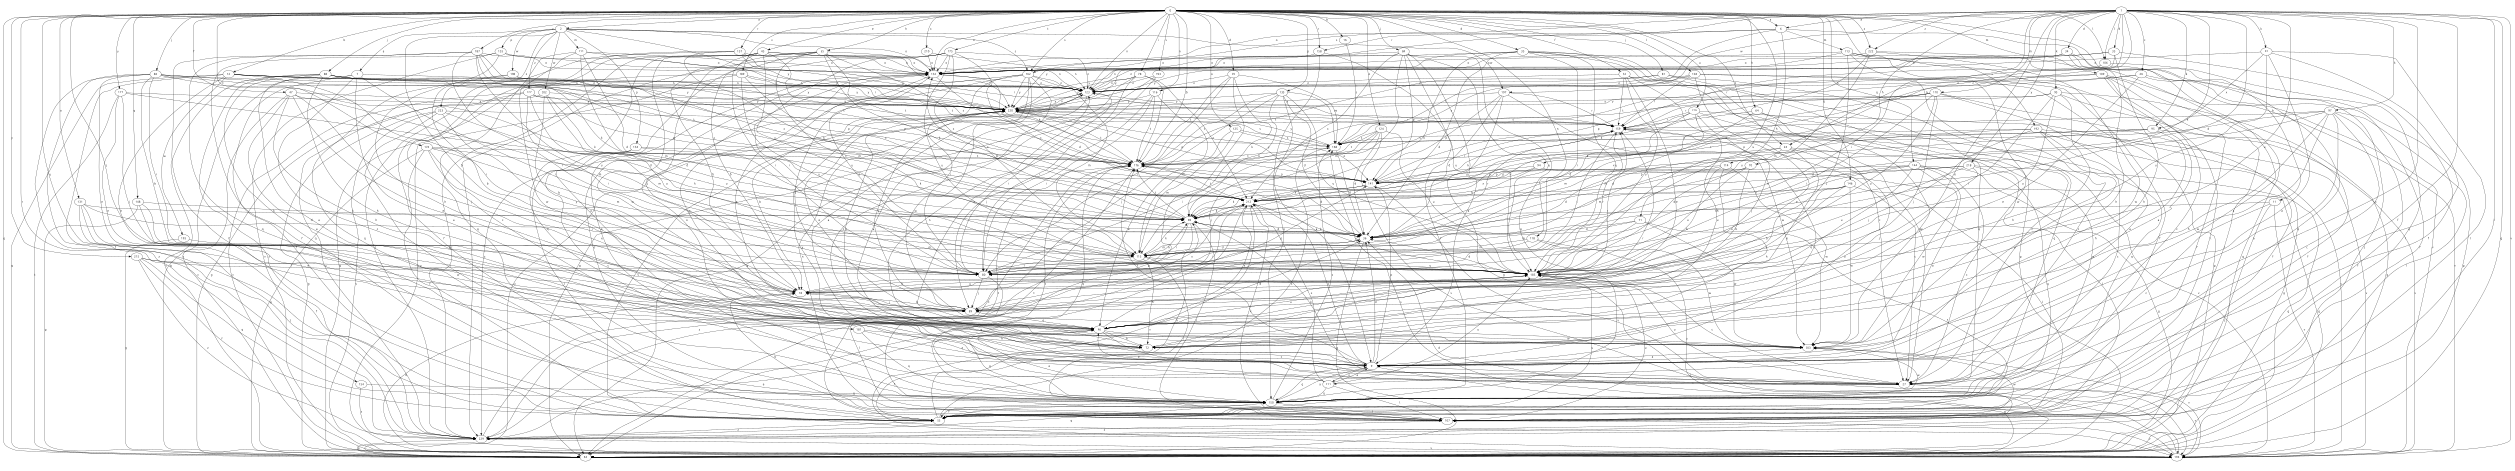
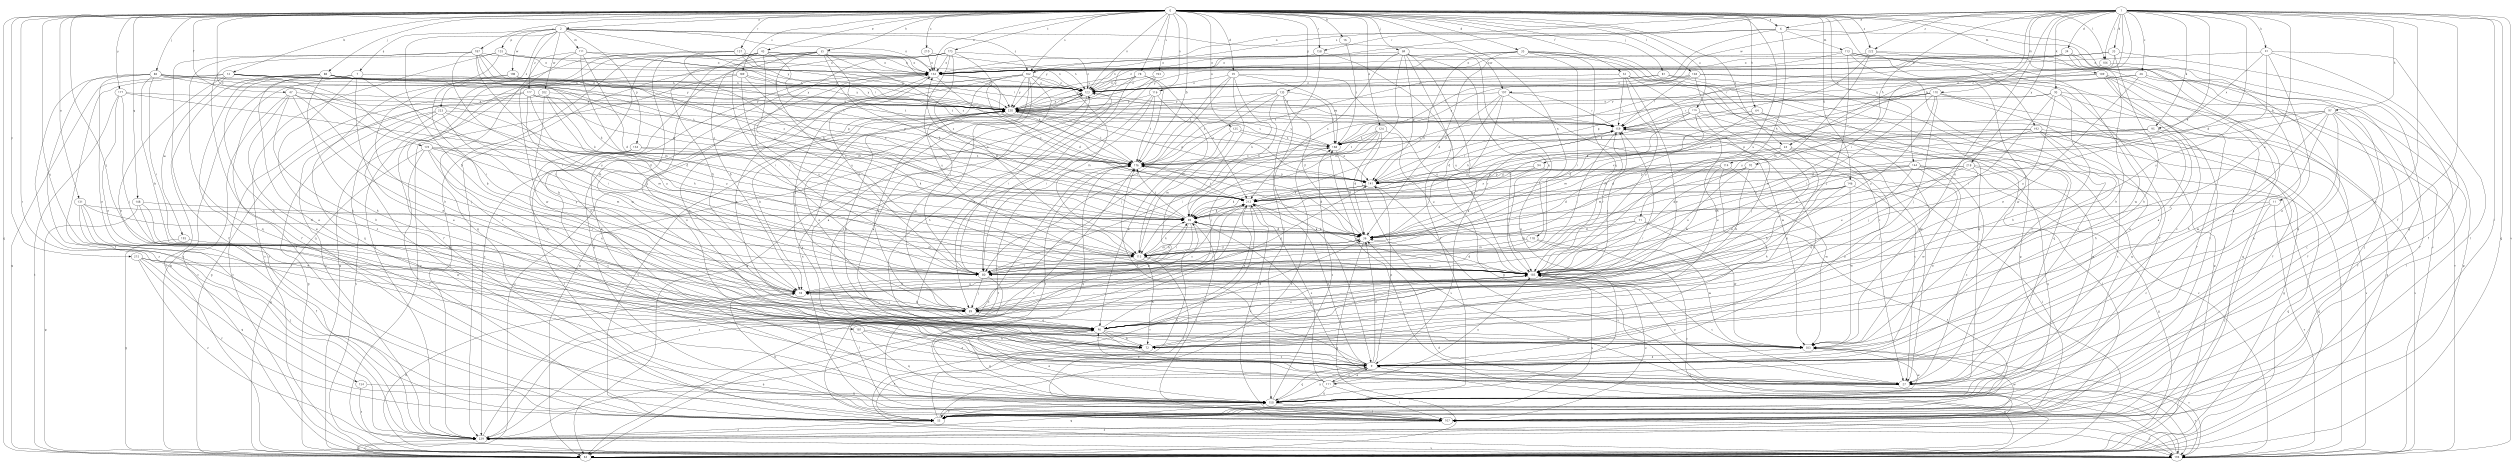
  strict digraph {
    fontname=Ubuntu
    node [fontname=Ubuntu]
    edge [fontname=Ubuntu]
    0
    2
    6
    11
    12
    16
    24
    29
    33
    45
    47
    52
    63
    64
    65
    78
    81
    84
    86
    88
    89
    104
    106
    109
    116
    118
    123
    124
    125
    131
    132
    133
    144
    146
    148
    154
    157
    158
    162
    174
    175
    176
    177
    179
    181
    185
    187
    189
    192
    193
    210
    215
    222
    197
    7
    18
    111
    134
    135
    198
    202
    220
    223
    227
    194
    71
    113
    98
    27
    229
    195
    80
    141
    212
    72
    168
    46
    107
    9
    114
    115
    36
    150
    203
    159
    55
    1
    26
    34
    35
    70
    91
    93
    94
    95
    97
    110
    211
    218
    0 -> 2 [label=a]
    0 -> 6 [label=a]
    0 -> 11 [label=b]
    0 -> 12 [label=b]
    0 -> 16 [label=b]
    0 -> 24 [label=c]
    0 -> 29 [label=d]
    0 -> 33 [label=d]
    0 -> 45 [label=e]
    0 -> 47 [label=f]
    0 -> 52 [label=f]
    0 -> 63 [label=g]
    0 -> 64 [label=h]
    0 -> 65 [label=h]
    0 -> 78 [label=i]
    0 -> 81 [label=j]
    0 -> 84 [label=j]
    0 -> 86 [label=j]
    0 -> 88 [label=j]
    0 -> 89 [label=j]
    0 -> 104 [label=l]
    0 -> 106 [label=l]
    0 -> 109 [label=m]
    0 -> 116 [label=n]
    0 -> 118 [label=n]
    0 -> 123 [label=n]
    0 -> 124 [label=o]
    0 -> 125 [label=o]
    0 -> 131 [label=o]
    0 -> 132 [label=o]
    0 -> 133 [label=p]
    0 -> 144 [label=q]
    0 -> 146 [label=q]
    0 -> 148 [label=q]
    0 -> 154 [label=r]
    0 -> 157 [label=r]
    0 -> 158 [label=r]
    0 -> 162 [label=s]
    0 -> 174 [label=t]
    0 -> 175 [label=t]
    0 -> 176 [label=b]
    0 -> 177 [label=u]
    0 -> 179 [label=u]
    0 -> 181 [label=u]
    0 -> 185 [label=u]
    0 -> 187 [label=v]
    0 -> 189 [label=v]
    0 -> 192 [label=v]
    0 -> 193 [label=v]
    0 -> 210 [label=x]
    0 -> 215 [label=y]
    0 -> 222 [label=z]
    2 -> 132 [label=o]
    2 -> 162 [label=s]
    2 -> 197 [label=w]
    2 -> 7 [label=a]
    2 -> 18 [label=b]
    2 -> 111 [label=m]
    2 -> 134 [label=p]
    2 -> 135 [label=p]
    2 -> 198 [label=w]
    2 -> 202 [label=w]
    2 -> 220 [label=y]
    2 -> 223 [label=z]
    2 -> 227 [label=z]
    6 -> 158 [label=r]
    6 -> 176 [label=t]
    6 -> 220 [label=y]
    6 -> 194 [label=v]
    6 -> 71 [label=h]
    6 -> 113 [label=m]
    11 -> 194 [label=v]
    11 -> 98 [label=k]
    11 -> 27 [label=c]
    11 -> 229 [label=z]
    12 -> 63 [label=g]
    12 -> 123 [label=n]
    12 -> 220 [label=y]
    12 -> 229 [label=z]
    12 -> 195 [label=w]
    12 -> 80 [label=i]
    12 -> 141 [label=p]
    12 -> 212 [label=x]
    12 -> 72 [label=h]
    16 -> 168 [label=s]
    24 -> 212 [label=x]
    24 -> 46 [label=e]
    24 -> 107 [label=l]
    24 -> 9 [label=a]
    24 -> 114 [label=m]
    24 -> 115 [label=m]
    29 -> 63 [label=g]
    29 -> 123 [label=n]
    29 -> 176 [label=t]
-   133 -> 185 [label=u]
+   29 -> 185 [label=u]
    29 -> 98 [label=k]
    29 -> 80 [label=i]
    29 -> 168 [label=s]
    33 -> 63 [label=g]
    33 -> 132 [label=o]
    33 -> 185 [label=u]
    33 -> 220 [label=y]
    33 -> 98 [label=k]
    33 -> 27 [label=c]
    33 -> 80 [label=i]
    33 -> 36 [label=d]
    33 -> 150 [label=q]
    45 -> 123 [label=n]
    45 -> 132 [label=o]
    45 -> 176 [label=t]
    45 -> 185 [label=u]
    45 -> 18 [label=b]
    45 -> 80 [label=i]
    45 -> 150 [label=q]
    45 -> 203 [label=w]
    47 -> 89 [label=j]
    47 -> 220 [label=y]
    47 -> 194 [label=v]
    47 -> 72 [label=h]
    47 -> 46 [label=e]
    47 -> 9 [label=a]
    47 -> 115 [label=m]
    52 -> 123 [label=n]
    52 -> 185 [label=u]
    52 -> 27 [label=c]
    52 -> 72 [label=h]
    52 -> 46 [label=e]
    52 -> 159 [label=r]
    63 -> 220 [label=y]
    64 -> 115 [label=m]
    64 -> 150 [label=q]
    64 -> 203 [label=w]
    64 -> 159 [label=r]
    65 -> 89 [label=j]
    65 -> 132 [label=o]
    65 -> 176 [label=t]
    65 -> 18 [label=b]
    65 -> 220 [label=y]
    65 -> 98 [label=k]
    65 -> 229 [label=z]
    65 -> 212 [label=x]
    65 -> 115 [label=m]
    65 -> 55 [label=f]
    78 -> 63 [label=g]
    78 -> 123 [label=n]
    78 -> 176 [label=t]
    78 -> 220 [label=y]
    78 -> 80 [label=i]
    78 -> 212 [label=x]
    81 -> 123 [label=n]
    81 -> 176 [label=t]
    81 -> 27 [label=c]
    81 -> 150 [label=q]
    84 -> 123 [label=n]
    84 -> 132 [label=o]
    84 -> 185 [label=u]
    84 -> 141 [label=p]
    84 -> 212 [label=x]
    84 -> 9 [label=a]
    84 -> 115 [label=m]
    84 -> 150 [label=q]
    84 -> 55 [label=f]
    86 -> 123 [label=n]
    86 -> 176 [label=t]
    86 -> 18 [label=b]
    86 -> 220 [label=y]
    86 -> 98 [label=k]
    86 -> 229 [label=z]
    86 -> 80 [label=i]
    86 -> 46 [label=e]
    86 -> 55 [label=f]
    88 -> 123 [label=n]
    88 -> 220 [label=y]
    88 -> 194 [label=v]
    88 -> 229 [label=z]
    88 -> 141 [label=p]
    88 -> 212 [label=x]
    88 -> 72 [label=h]
    88 -> 9 [label=a]
    88 -> 150 [label=q]
    89 -> 18 [label=b]
    89 -> 220 [label=y]
    89 -> 212 [label=x]
    89 -> 46 [label=e]
    104 -> 63 [label=g]
    104 -> 123 [label=n]
    104 -> 27 [label=c]
    104 -> 168 [label=s]
    104 -> 46 [label=e]
    104 -> 159 [label=r]
    106 -> 107 [label=l]
    106 -> 159 [label=r]
    109 -> 123 [label=n]
    109 -> 194 [label=v]
    109 -> 27 [label=c]
    109 -> 141 [label=p]
    109 -> 107 [label=l]
    109 -> 9 [label=a]
    109 -> 55 [label=f]
    116 -> 89 [label=j]
    116 -> 176 [label=t]
    116 -> 220 [label=y]
    116 -> 80 [label=i]
    116 -> 115 [label=m]
    118 -> 229 [label=z]
    118 -> 80 [label=i]
    118 -> 115 [label=m]
    118 -> 203 [label=w]
    123 -> 220 [label=y]
    123 -> 194 [label=v]
    123 -> 80 [label=i]
    123 -> 9 [label=a]
    124 -> 89 [label=j]
    124 -> 176 [label=t]
    124 -> 185 [label=u]
    124 -> 194 [label=v]
    124 -> 80 [label=i]
    124 -> 168 [label=s]
    124 -> 36 [label=d]
    125 -> 141 [label=o]
    125 -> 168 [label=s]
    125 -> 46 [label=e]
    125 -> 115 [label=m]
    131 -> 98 [label=k]
    131 -> 229 [label=z]
    131 -> 46 [label=e]
    131 -> 36 [label=d]
    131 -> 55 [label=f]
    132 -> 123 [label=n]
    132 -> 176 [label=t]
    132 -> 212 [label=x]
    132 -> 46 [label=e]
    133 -> 89 [label=j]
    133 -> 176 [label=t]
    133 -> 220 [label=y]
    133 -> 98 [label=k]
    133 -> 168 [label=s]
    133 -> 9 [label=a]
    133 -> 36 [label=d]
    144 -> 63 [label=g]
    144 -> 185 [label=u]
    144 -> 27 [label=c]
    144 -> 141 [label=p]
    144 -> 46 [label=e]
    144 -> 9 [label=a]
    144 -> 36 [label=d]
    144 -> 203 [label=w]
    146 -> 89 [label=j]
    146 -> 185 [label=u]
    146 -> 18 [label=b]
    146 -> 212 [label=x]
    146 -> 107 [label=l]
    146 -> 203 [label=w]
    148 -> 63 [label=g]
    148 -> 18 [label=b]
    148 -> 98 [label=k]
    148 -> 203 [label=w]
    154 -> 229 [label=z]
    154 -> 150 [label=q]
    157 -> 132 [label=o]
    157 -> 220 [label=y]
    157 -> 98 [label=k]
    157 -> 229 [label=z]
    157 -> 150 [label=q]
    157 -> 159 [label=r]
    158 -> 132 [label=o]
    158 -> 185 [label=u]
    158 -> 150 [label=q]
    162 -> 89 [label=j]
    162 -> 123 [label=n]
    162 -> 220 [label=y]
    162 -> 27 [label=c]
    162 -> 229 [label=z]
    162 -> 80 [label=i]
    162 -> 9 [label=a]
    162 -> 115 [label=m]
    162 -> 203 [label=w]
    174 -> 63 [label=g]
    174 -> 89 [label=j]
    174 -> 176 [label=t]
    174 -> 98 [label=k]
    174 -> 46 [label=e]
    174 -> 115 [label=m]
    174 -> 55 [label=f]
    175 -> 123 [label=n]
    175 -> 132 [label=o]
    175 -> 185 [label=u]
    175 -> 229 [label=z]
    175 -> 80 [label=i]
    175 -> 9 [label=a]
    175 -> 115 [label=m]
    175 -> 36 [label=d]
    176 -> 141 [label=p]
    176 -> 36 [label=d]
    176 -> 150 [label=q]
    177 -> 63 [label=t]
    177 -> 89 [label=j]
    177 -> 220 [label=y]
    177 -> 46 [label=e]
    177 -> 36 [label=d]
    179 -> 89 [label=j]
    179 -> 194 [label=v]
    179 -> 98 [label=k]
    179 -> 115 [label=m]
    179 -> 36 [label=d]
    179 -> 150 [label=q]
    179 -> 159 [label=r]
    181 -> 72 [label=h]
    181 -> 9 [label=a]
    181 -> 150 [label=q]
    185 -> 18 [label=b]
    185 -> 27 [label=c]
    185 -> 36 [label=d]
    185 -> 159 [label=r]
    187 -> 132 [label=o]
    187 -> 176 [label=t]
    187 -> 185 [label=u]
    187 -> 98 [label=k]
    187 -> 80 [label=i]
    187 -> 212 [label=x]
    187 -> 150 [label=q]
    187 -> 55 [label=f]
    189 -> 63 [label=g]
    189 -> 123 [label=n]
    189 -> 185 [label=u]
    189 -> 220 [label=y]
    189 -> 194 [label=v]
    189 -> 212 [label=x]
    192 -> 63 [label=g]
    192 -> 89 [label=j]
    192 -> 194 [label=v]
    192 -> 27 [label=c]
    192 -> 168 [label=s]
    192 -> 9 [label=a]
    192 -> 36 [label=d]
    193 -> 63 [label=g]
    193 -> 123 [label=n]
    193 -> 46 [label=e]
    210 -> 123 [label=n]
    210 -> 132 [label=o]
    215 -> 185 [label=u]
    215 -> 229 [label=z]
    215 -> 80 [label=i]
    215 -> 150 [label=q]
    215 -> 55 [label=f]
    222 -> 132 [label=o]
    222 -> 185 [label=u]
    222 -> 98 [label=k]
    222 -> 229 [label=z]
    222 -> 203 [label=w]
    197 -> 63 [label=g]
    197 -> 220 [label=y]
    197 -> 141 [label=p]
    197 -> 36 [label=d]
    197 -> 203 [label=w]
    197 -> 159 [label=r]
    7 -> 63 [label=g]
    7 -> 123 [label=n]
    7 -> 27 [label=c]
    7 -> 80 [label=i]
    7 -> 9 [label=a]
    7 -> 55 [label=f]
    18 -> 89 [label=j]
    18 -> 185 [label=u]
    18 -> 141 [label=p]
    18 -> 159 [label=r]
    111 -> 132 [label=o]
    111 -> 27 [label=c]
    111 -> 115 [label=m]
    111 -> 36 [label=d]
    111 -> 203 [label=w]
    111 -> 159 [label=r]
    134 -> 176 [label=t]
    134 -> 98 [label=k]
    134 -> 27 [label=c]
    134 -> 107 [label=l]
    135 -> 132 [label=o]
    135 -> 220 [label=y]
    135 -> 194 [label=v]
    135 -> 72 [label=h]
    135 -> 55 [label=f]
    198 -> 123 [label=n]
    198 -> 18 [label=b]
    198 -> 168 [label=s]
    198 -> 150 [label=q]
    202 -> 63 [label=g]
    202 -> 185 [label=u]
    202 -> 18 [label=b]
    202 -> 220 [label=y]
    202 -> 36 [label=d]
    220 -> 123 [label=n]
    220 -> 176 [label=t]
    220 -> 18 [label=b]
    220 -> 141 [label=p]
    220 -> 168 [label=s]
    220 -> 46 [label=e]
    220 -> 159 [label=r]
    223 -> 63 [label=g]
    223 -> 18 [label=y]
    223 -> 194 [label=v]
    223 -> 107 [label=l]
    223 -> 115 [label=m]
    223 -> 159 [label=r]
    227 -> 185 [label=u]
    227 -> 220 [label=y]
    227 -> 194 [label=v]
    227 -> 229 [label=z]
    227 -> 80 [label=i]
    227 -> 141 [label=p]
    194 -> 18 [label=b]
    194 -> 168 [label=s]
    194 -> 36 [label=d]
    71 -> 185 [label=u]
    71 -> 115 [label=m]
    71 -> 36 [label=d]
    71 -> 203 [label=w]
    71 -> 55 [label=f]
    113 -> 63 [label=g]
    113 -> 89 [label=j]
    113 -> 132 [label=o]
    113 -> 220 [label=y]
    113 -> 107 [label=l]
    113 -> 203 [label=w]
    113 -> 55 [label=f]
    98 -> 132 [label=o]
    98 -> 176 [label=t]
    98 -> 229 [label=z]
    98 -> 80 [label=i]
    98 -> 107 [label=l]
    98 -> 36 [label=d]
    27 -> 185 [label=u]
    27 -> 194 [label=v]
    27 -> 98 [label=k]
    27 -> 46 [label=e]
    229 -> 63 [label=g]
    229 -> 176 [label=t]
    229 -> 194 [label=v]
    229 -> 212 [label=x]
    229 -> 46 [label=e]
    229 -> 150 [label=q]
    195 -> 63 [label=g]
    195 -> 115 [label=m]
    80 -> 89 [label=j]
    80 -> 132 [label=o]
    80 -> 98 [label=k]
    80 -> 107 [label=l]
    141 -> 220 [label=y]
    141 -> 194 [label=v]
    141 -> 98 [label=k]
    141 -> 212 [label=x]
    141 -> 159 [label=r]
    212 -> 63 [label=g]
    212 -> 176 [label=t]
    212 -> 185 [label=u]
    212 -> 194 [label=v]
    212 -> 98 [label=k]
    72 -> 123 [label=n]
    72 -> 132 [label=o]
    72 -> 159 [label=r]
    72 -> 55 [label=f]
    168 -> 176 [label=t]
    168 -> 220 [label=y]
    168 -> 36 [label=d]
    46 -> 185 [label=u]
    46 -> 27 [label=c]
    46 -> 212 [label=x]
    46 -> 72 [label=h]
    46 -> 36 [label=d]
    46 -> 150 [label=q]
    46 -> 203 [label=w]
    107 -> 123 [label=n]
    107 -> 132 [label=o]
    107 -> 176 [label=t]
    107 -> 185 [label=u]
    107 -> 18 [label=b]
    107 -> 194 [label=v]
    107 -> 229 [label=z]
    107 -> 212 [label=x]
    107 -> 203 [label=w]
    9 -> 63 [label=g]
    9 -> 132 [label=o]
    9 -> 176 [label=t]
    9 -> 27 [label=c]
    9 -> 141 [label=p]
    9 -> 212 [label=x]
    9 -> 36 [label=d]
    9 -> 150 [label=q]
    9 -> 159 [label=r]
    9 -> 211 [label=x]
    114 -> 18 [label=b]
    114 -> 141 [label=p]
    114 -> 72 [label=h]
    114 -> 36 [label=d]
    114 -> 203 [label=w]
    115 -> 185 [label=u]
    115 -> 98 [label=k]
    115 -> 80 [label=i]
    115 -> 72 [label=h]
    115 -> 107 [label=l]
    115 -> 36 [label=d]
    36 -> 63 [label=g]
    36 -> 98 [label=k]
    36 -> 115 [label=m]
    36 -> 159 [label=r]
    150 -> 176 [label=t]
    150 -> 168 [label=s]
    150 -> 46 [label=e]
    150 -> 107 [label=l]
    150 -> 9 [label=a]
    150 -> 203 [label=w]
    150 -> 55 [label=f]
    203 -> 220 [label=y]
    203 -> 194 [label=v]
    203 -> 9 [label=a]
    159 -> 123 [label=n]
    159 -> 194 [label=v]
    159 -> 27 [label=c]
    159 -> 80 [label=i]
    159 -> 168 [label=s]
    55 -> 176 [label=t]
    55 -> 185 [label=u]
    55 -> 98 [label=k]
    55 -> 229 [label=z]
    55 -> 168 [label=s]
    1 -> 6 [label=a]
    1 -> 24 [label=c]
    1 -> 63 [label=g]
    1 -> 106 [label=l]
    1 -> 132 [label=o]
    1 -> 162 [label=s]
    1 -> 185 [label=u]
    1 -> 222 [label=z]
    1 -> 197 [label=w]
    1 -> 194 [label=v]
    1 -> 98 [label=k]
    1 -> 80 [label=i]
    1 -> 46 [label=e]
    1 -> 107 [label=l]
    1 -> 36 [label=d]
    1 -> 55 [label=f]
    1 -> 26 [label=c]
    1 -> 34 [label=d]
    1 -> 35 [label=d]
    1 -> 70 [label=h]
    1 -> 91 [label=k]
    1 -> 93 [label=k]
    1 -> 94 [label=k]
    1 -> 95 [label=k]
    1 -> 97 [label=k]
    1 -> 110 [label=m]
    1 -> 211 [label=x]
    1 -> 218 [label=y]
    26 -> 63 [label=g]
    26 -> 123 [label=n]
    26 -> 212 [label=x]
    26 -> 46 [label=e]
    26 -> 55 [label=f]
    34 -> 123 [label=n]
    34 -> 132 [label=o]
    34 -> 72 [label=h]
    34 -> 9 [label=a]
    34 -> 150 [label=q]
    35 -> 132 [label=o]
    35 -> 176 [label=t]
    35 -> 220 [label=y]
    35 -> 72 [label=h]
    35 -> 55 [label=f]
    70 -> 185 [label=u]
    70 -> 18 [label=b]
    70 -> 80 [label=i]
    70 -> 141 [label=p]
    91 -> 132 [label=o]
    91 -> 185 [label=u]
    91 -> 107 [label=l]
    91 -> 9 [label=a]
    91 -> 150 [label=q]
    91 -> 95 [label=x]
    93 -> 63 [label=g]
    93 -> 185 [label=u]
    93 -> 220 [label=y]
    93 -> 80 [label=i]
    93 -> 72 [label=h]
    93 -> 168 [label=s]
    93 -> 55 [label=f]
    94 -> 63 [label=g]
    94 -> 98 [label=k]
    94 -> 141 [label=p]
    94 -> 212 [label=x]
    95 -> 176 [label=t]
    95 -> 194 [label=v]
    95 -> 212 [label=x]
    95 -> 72 [label=h]
    95 -> 168 [label=s]
    97 -> 27 [label=c]
    97 -> 141 [label=p]
    97 -> 72 [label=h]
    97 -> 107 [label=l]
    97 -> 9 [label=a]
    97 -> 36 [label=d]
    97 -> 203 [label=w]
    97 -> 159 [label=r]
    97 -> 55 [label=f]
    110 -> 89 [label=j]
    110 -> 185 [label=u]
    110 -> 220 [label=y]
    110 -> 98 [label=k]
    110 -> 80 [label=i]
    110 -> 9 [label=a]
    110 -> 159 [label=r]
    110 -> 55 [label=f]
    211 -> 132 [label=o]
    211 -> 185 [label=u]
    211 -> 220 [label=y]
    211 -> 212 [label=x]
    211 -> 107 [label=l]
    211 -> 9 [label=a]
    211 -> 150 [label=q]
    218 -> 63 [label=g]
    218 -> 89 [label=j]
    218 -> 185 [label=u]
    218 -> 141 [label=p]
    218 -> 212 [label=x]
    218 -> 150 [label=q]
  }
